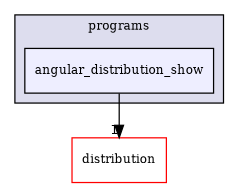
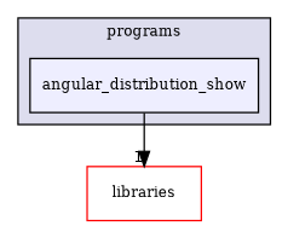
  digraph {
    compound=true
    fontname="DejaVu Serif"
    node [fontname="DejaVu Serif" fontsize=10 shape=box style=filled]
    n1 [fillcolor="#eeeeff" label=angular_distribution_show pencolor=black]
-   n2 [color=red fillcolor=white label=distribution]
+   n2 [color=red fillcolor=white label=libraries]
    subgraph cluster_1 {
      bgcolor="#ddddee"
      fontsize=10
      label=programs
      pencolor=black
      n1
    }
    n1 -> n2 [headlabel=1 labeldistance=1.5 labelfontname=Helvetica labelfontsize=10 fontname="DejaVu Serif"]
  }
